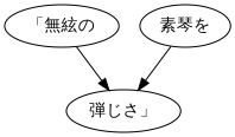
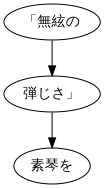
  digraph {
    fontname="Courier Prime"
    node [fontname="Courier Prime"]
    edge [fontname="Courier Prime"]
    n1 [label="「無絃の"]
    n2 [label="弾じさ」"]
    n3 [label="素琴を"]
    n1 -> n2
-   n3 -> n2
+   n2 -> n3
  }
